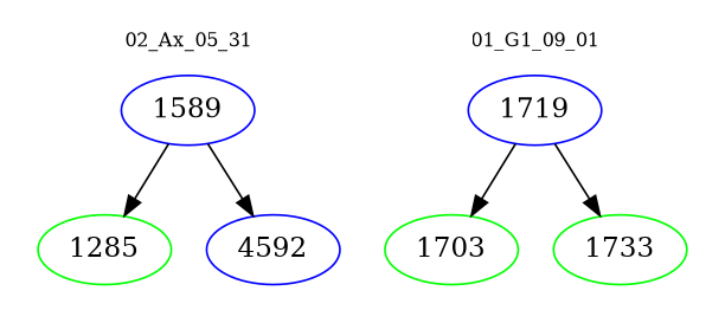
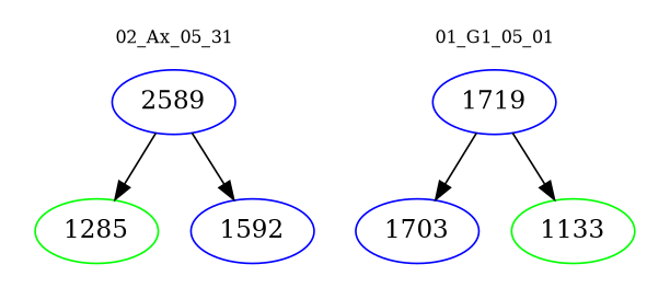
  digraph {
    node [color=blue]
    edge [color=black]
-   n1 [label=1589]
+   n1 [label=2589]
    n2 [color=green label=1285]
-   n3 [label=4592]
+   n3 [label=1592]
    n4 [label=1719]
-   n5 [color=green label=1703]
-   n6 [color=green label=1733]
+   n5 [label=1703]
+   n6 [color=green label=1133]
    subgraph cluster_1 {
      color=white
      fontsize=10
      label="02_Ax_05_31"
      n1
      n2
      n3
    }
    subgraph cluster_2 {
      color=white
      fontsize=10
-     label="01_G1_09_01"
+     label="01_G1_05_01"
      n4
      n5
      n6
    }
    n1 -> n2
    n1 -> n3
    n4 -> n5
    n4 -> n6
  }
